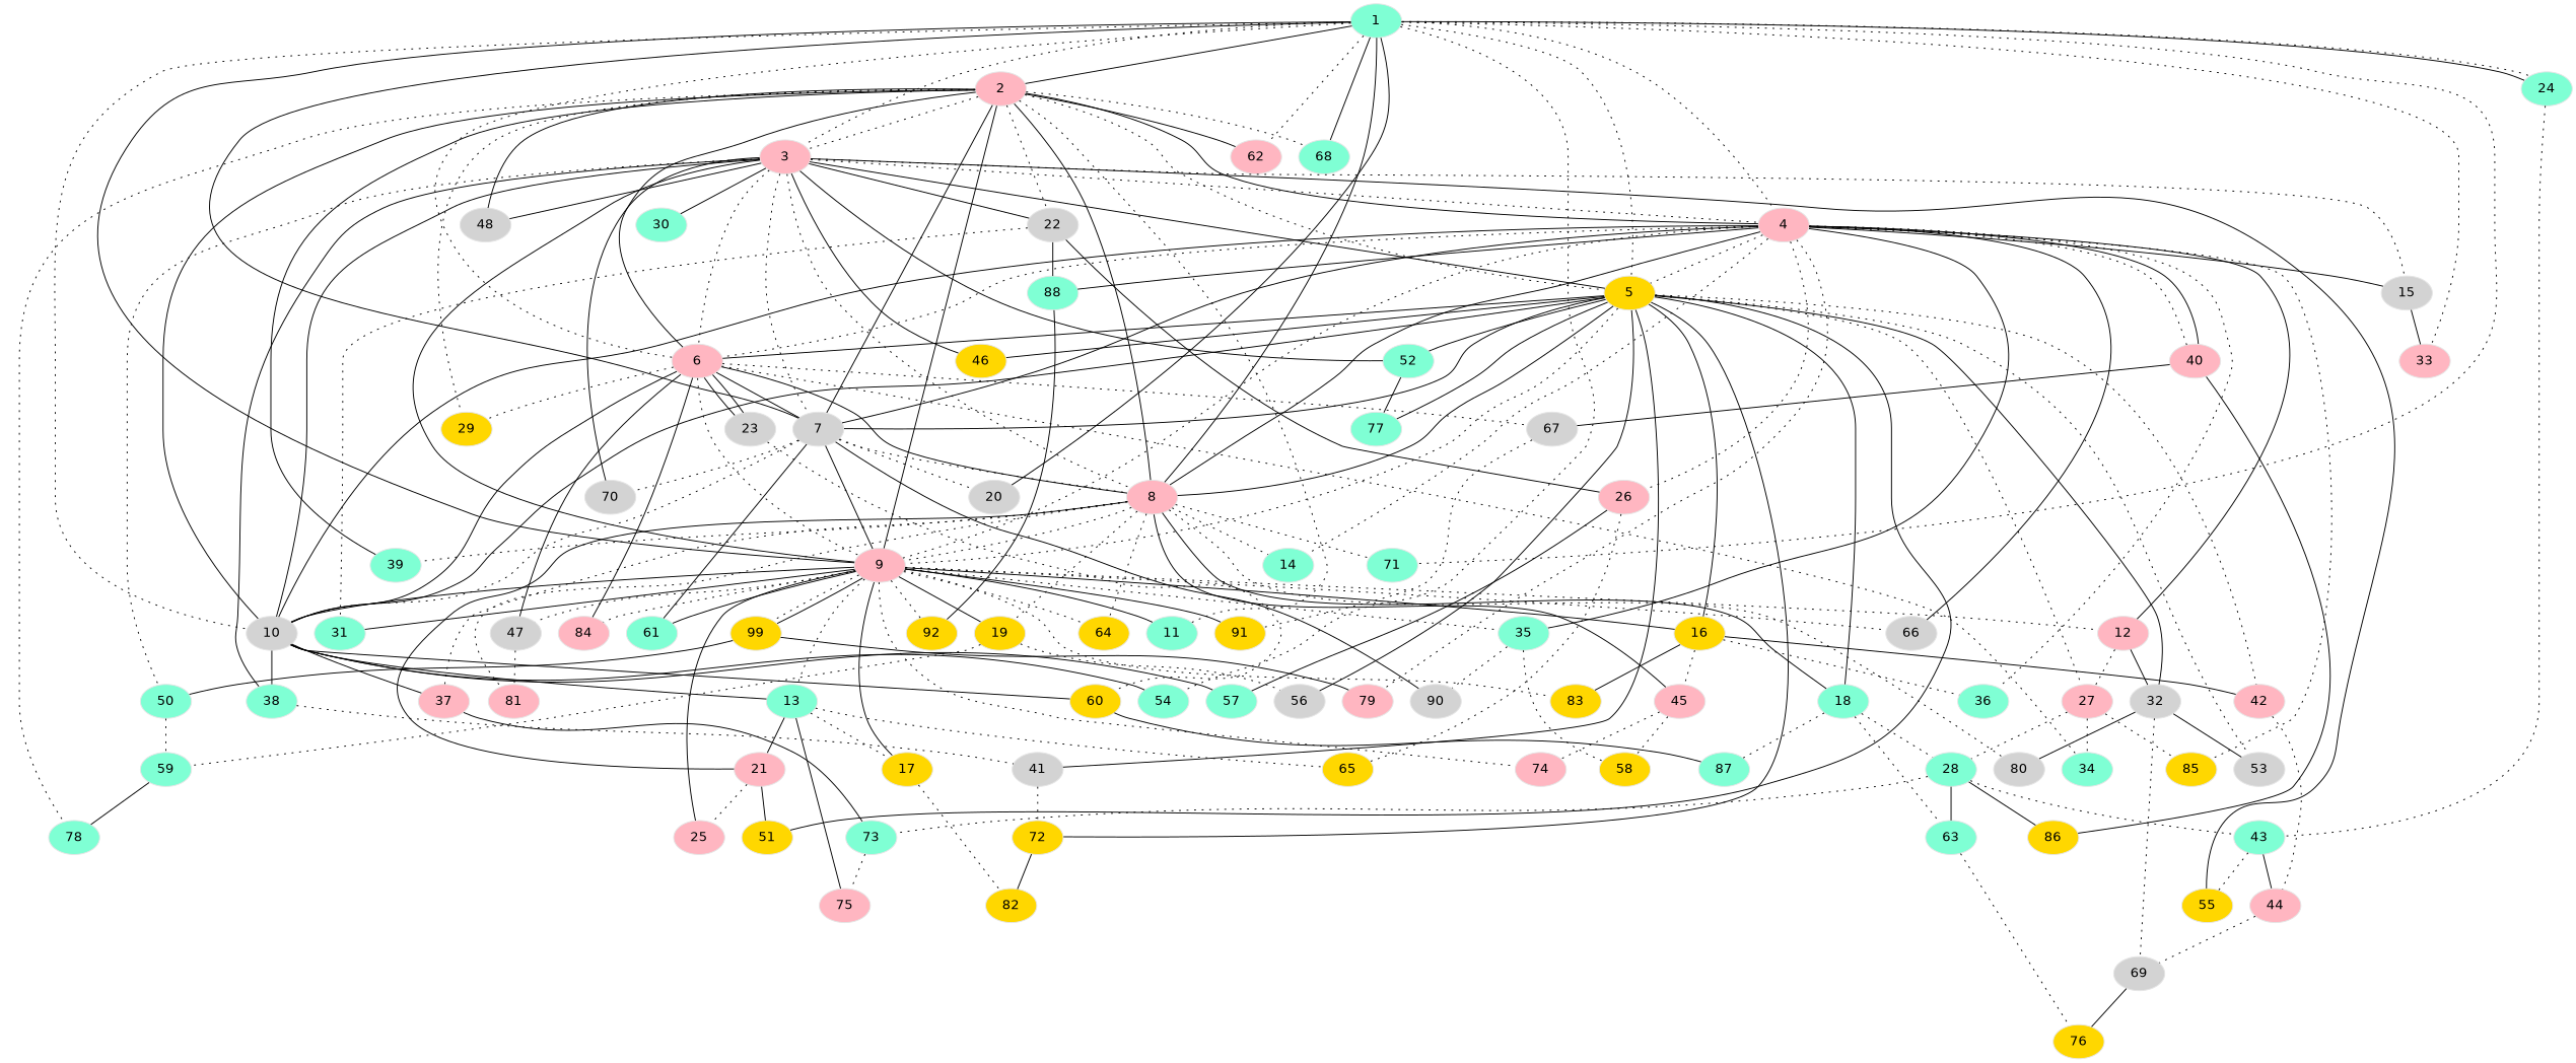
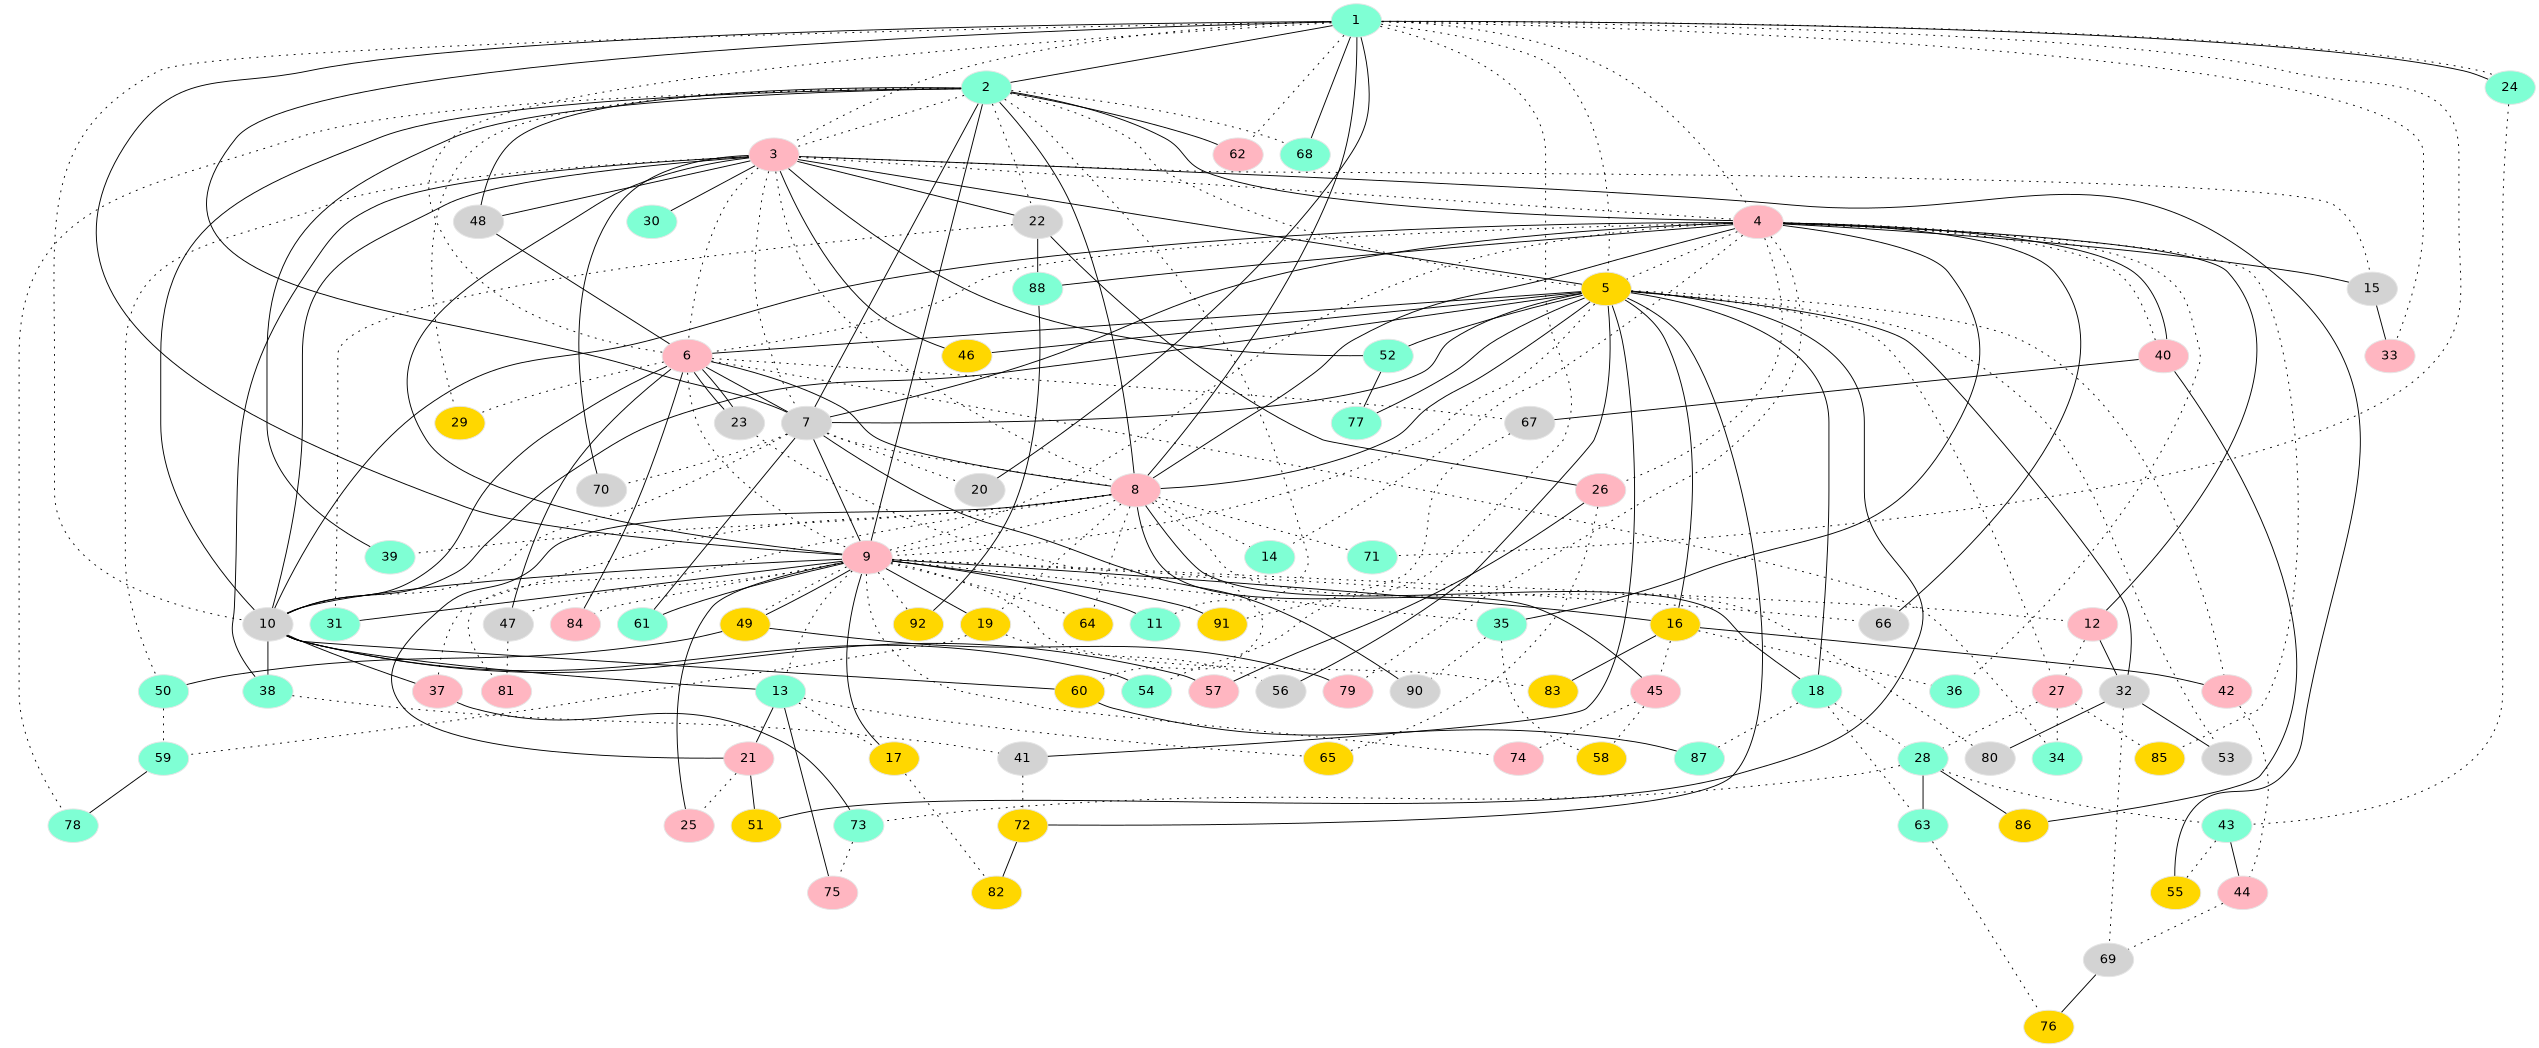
  graph {
    fontname="DejaVu Sans"
    node [color=gray90 fillcolor=aquamarine fontname="DejaVu Sans" style=filled]
    edge [fontname="DejaVu Sans" style=solid]
-   2 [fillcolor=lightpink]
+   2
    1
    3 [fillcolor=lightpink]
    4 [fillcolor=lightpink]
    5 [fillcolor=gold]
    6 [fillcolor=lightpink]
    7 [fillcolor=lightgrey]
    8 [fillcolor=lightpink]
    9 [fillcolor=lightpink]
    10 [fillcolor=lightgrey]
    20 [fillcolor=lightgrey]
    24
    33 [fillcolor=lightpink]
    54
    62 [fillcolor=lightpink]
    68
    71
    11
    22 [fillcolor=lightgrey]
    29 [fillcolor=gold]
    39
    48 [fillcolor=lightgrey]
    78
    15 [fillcolor=lightgrey]
    30
    38
    46 [fillcolor=gold]
    50
    52
    55 [fillcolor=gold]
    70 [fillcolor=lightgrey]
    12 [fillcolor=lightpink]
    14
    26 [fillcolor=lightpink]
    35
    36
    40 [fillcolor=lightpink]
    66 [fillcolor=lightgrey]
    79 [fillcolor=lightpink]
    85 [fillcolor=gold]
    88
    16 [fillcolor=gold]
    18
    27 [fillcolor=lightpink]
    32 [fillcolor=lightgrey]
    41 [fillcolor=lightgrey]
    42 [fillcolor=lightpink]
    51 [fillcolor=gold]
    53 [fillcolor=lightgrey]
    56 [fillcolor=lightgrey]
    72 [fillcolor=gold]
    77
    23 [fillcolor=lightgrey]
    34
    47 [fillcolor=lightgrey]
    67 [fillcolor=lightgrey]
    84 [fillcolor=lightpink]
    61
    90 [fillcolor=lightgrey]
    19 [fillcolor=gold]
    21 [fillcolor=lightpink]
    37 [fillcolor=lightpink]
    45 [fillcolor=lightpink]
    64 [fillcolor=gold]
    80 [fillcolor=lightgrey]
    81 [fillcolor=lightpink]
    13
    17 [fillcolor=gold]
    25 [fillcolor=lightpink]
    31
-   49 [fillcolor=gold label=99]
+   49 [fillcolor=gold]
    74 [fillcolor=lightpink]
    83 [fillcolor=gold]
    91 [fillcolor=gold]
    92 [fillcolor=gold]
-   57
+   57 [fillcolor=lightpink]
    60 [fillcolor=gold]
    43
    59
    65 [fillcolor=gold]
    58 [fillcolor=gold]
    86 [fillcolor=gold]
    28
    63
    87
    69 [fillcolor=lightgrey]
    44 [fillcolor=lightpink]
    82 [fillcolor=gold]
    73
    75 [fillcolor=lightpink]
    76 [fillcolor=gold]
    2 -- 3 [style=dotted]
    2 -- 4
    2 -- 5 [style=dotted]
-   2 -- 6
+   48 -- 6
    2 -- 7
    2 -- 8
    2 -- 9
    2 -- 10
    2 -- 62
    2 -- 68 [style=dotted]
    2 -- 11 [style=dotted]
    2 -- 22 [style=dotted]
    2 -- 29 [style=dotted]
    2 -- 39
    2 -- 48
    2 -- 78 [style=dotted]
    1 -- 2
    1 -- 3 [style=dotted]
    1 -- 4 [style=dotted]
    1 -- 5 [style=dotted]
    1 -- 6 [style=dotted]
    1 -- 7
    1 -- 8
    1 -- 9
    1 -- 10 [style=dotted]
    1 -- 20
    1 -- 24
    1 -- 24 [style=dotted]
    1 -- 33 [style=dotted]
    1 -- 54 [style=dotted]
    1 -- 62 [style=dotted]
    1 -- 68
    1 -- 71 [style=dotted]
    3 -- 4 [style=dotted]
    3 -- 5
    3 -- 6 [style=dotted]
    3 -- 7 [style=dotted]
    3 -- 8 [style=dotted]
    3 -- 9
    3 -- 10
    3 -- 22
    3 -- 48
    3 -- 15 [style=dotted]
    3 -- 30
    3 -- 38
    3 -- 46
    3 -- 50 [style=dotted]
    3 -- 52
    3 -- 55
    3 -- 70
    4 -- 5 [style=dotted]
    4 -- 6 [style=dotted]
    4 -- 7
    4 -- 8
    4 -- 9 [style=dotted]
    4 -- 10
    4 -- 15
    4 -- 12
    4 -- 14 [style=dotted]
    4 -- 26 [style=dotted]
    4 -- 35
    4 -- 36 [style=dotted]
    4 -- 40 [style=dotted]
    4 -- 40
    4 -- 66
    4 -- 79 [style=dotted]
    4 -- 85 [style=dotted]
    4 -- 88
    5 -- 6
    5 -- 7
    5 -- 8
    5 -- 9 [style=dotted]
    5 -- 10
    5 -- 46
    5 -- 52
    5 -- 16
    5 -- 18
    5 -- 27 [style=dotted]
    5 -- 32
    5 -- 41
    5 -- 42 [style=dotted]
    5 -- 51
    5 -- 53 [style=dotted]
    5 -- 56
    5 -- 72
    5 -- 77
    6 -- 7
    6 -- 8
    6 -- 9 [style=dotted]
    6 -- 10
    6 -- 29 [style=dotted]
    6 -- 23
    6 -- 23
    6 -- 34 [style=dotted]
    6 -- 47
    6 -- 67 [style=dotted]
    6 -- 84
    7 -- 8 [style=dotted]
    7 -- 9
    7 -- 10 [style=dotted]
    7 -- 20 [style=dotted]
    7 -- 70 [style=dotted]
    7 -- 61
    7 -- 90
    8 -- 9 [style=dotted]
    8 -- 71 [style=dotted]
    8 -- 39 [style=dotted]
    8 -- 14 [style=dotted]
    8 -- 18
    8 -- 19 [style=dotted]
    8 -- 21
    8 -- 37 [style=dotted]
    8 -- 45
    8 -- 64 [style=dotted]
    8 -- 80 [style=dotted]
    8 -- 81 [style=dotted]
    9 -- 10
    9 -- 11
    9 -- 12 [style=dotted]
    9 -- 35 [style=dotted]
    9 -- 66 [style=dotted]
    9 -- 16
    9 -- 47 [style=dotted]
    9 -- 84 [style=dotted]
    9 -- 61
    9 -- 19
    9 -- 64 [style=dotted]
    9 -- 13 [style=dotted]
    9 -- 17
    9 -- 25
    9 -- 31
    9 -- 49 [style=dotted]
    9 -- 49
    9 -- 74 [style=dotted]
    9 -- 83 [style=dotted]
    9 -- 91
    9 -- 92 [style=dotted]
    10 -- 54
    10 -- 38
    10 -- 37
    10 -- 13
    10 -- 57
    10 -- 60
    24 -- 43 [style=dotted]
    22 -- 26
    22 -- 88
    22 -- 31 [style=dotted]
    15 -- 33
    38 -- 41 [style=dotted]
    50 -- 59 [style=dotted]
    52 -- 77
    12 -- 27 [style=dotted]
    12 -- 32
    26 -- 57
    26 -- 65 [style=dotted]
    35 -- 90 [style=dotted]
    35 -- 58 [style=dotted]
    40 -- 67
    40 -- 86
    88 -- 92
    16 -- 36 [style=dotted]
    16 -- 42
    16 -- 45 [style=dotted]
    16 -- 83
    18 -- 28 [style=dotted]
    18 -- 63 [style=dotted]
    18 -- 87 [style=dotted]
    27 -- 85 [style=dotted]
    27 -- 34 [style=dotted]
    27 -- 28 [style=dotted]
    32 -- 53
    32 -- 80
    32 -- 69 [style=dotted]
    41 -- 72 [style=dotted]
    42 -- 44 [style=dotted]
    72 -- 82
    23 -- 60 [style=dotted]
    47 -- 81 [style=dotted]
    67 -- 91 [style=dotted]
    19 -- 56 [style=dotted]
    19 -- 59 [style=dotted]
    21 -- 51
    21 -- 25 [style=dotted]
    37 -- 73
    45 -- 74 [style=dotted]
    45 -- 58 [style=dotted]
    13 -- 21
    13 -- 17 [style=dotted]
    13 -- 65 [style=dotted]
    13 -- 75
    17 -- 82 [style=dotted]
    49 -- 50
    49 -- 79
    60 -- 87
    43 -- 55 [style=dotted]
    43 -- 44
    59 -- 78
    28 -- 43 [style=dotted]
    28 -- 86
    28 -- 63
    28 -- 73 [style=dotted]
    63 -- 76 [style=dotted]
    69 -- 76
    44 -- 69 [style=dotted]
    73 -- 75 [style=dotted]
  }
